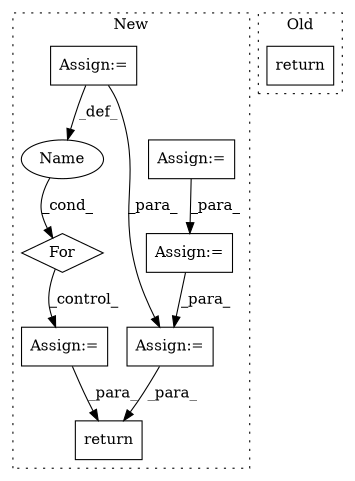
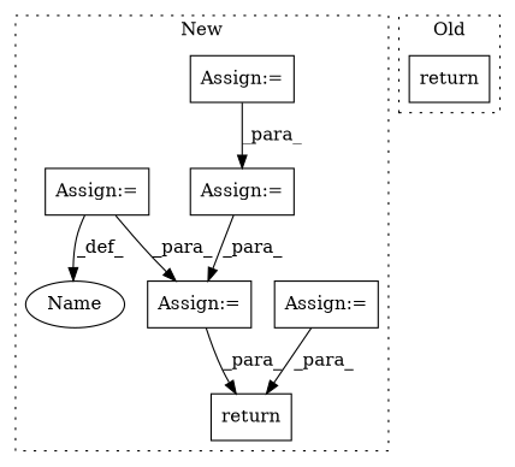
  digraph {
    node [a=68 l=3 shape=box]
-   n1 [a=107 l="4,14" label=For s="3650,3711" shape=diamond]
    n2 [label="Assign:=" s=3795]
    n3 [a=87 l=1 label=Name s=3664 shape=ellipse]
    n4 [a=93 l=7 label=return s=3988]
    n5 [label="Assign:=" s=3859]
    n6 [label="Assign:=" s=3635]
    n7 [label="Assign:=" s=3904]
    n8 [label="Assign:=" s=3564]
    n9 [a=93 l=7 label=return s=3072]
    subgraph cluster_1 {
      label=New
      style=dotted
-     n1
      n2
      n3
      n4
      n5
      n6
      n7
      n8
    }
    subgraph cluster_2 {
      label=Old
      style=dotted
      n9
    }
-   n1 -> n2 [label=_control_]
    n2 -> n4 [label=_para_]
-   n3 -> n1 [label=_cond_]
    n5 -> n7 [label=_para_]
    n6 -> n5 [label=_para_]
    n7 -> n4 [label=_para_]
    n8 -> n3 [label=_def_]
    n8 -> n7 [label=_para_]
  }
